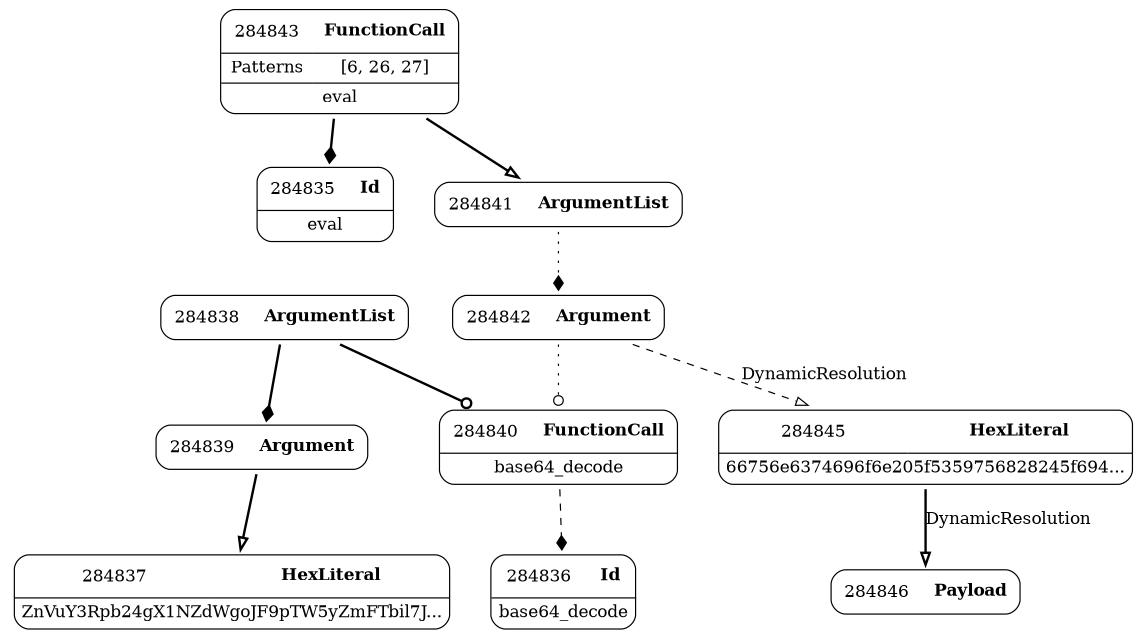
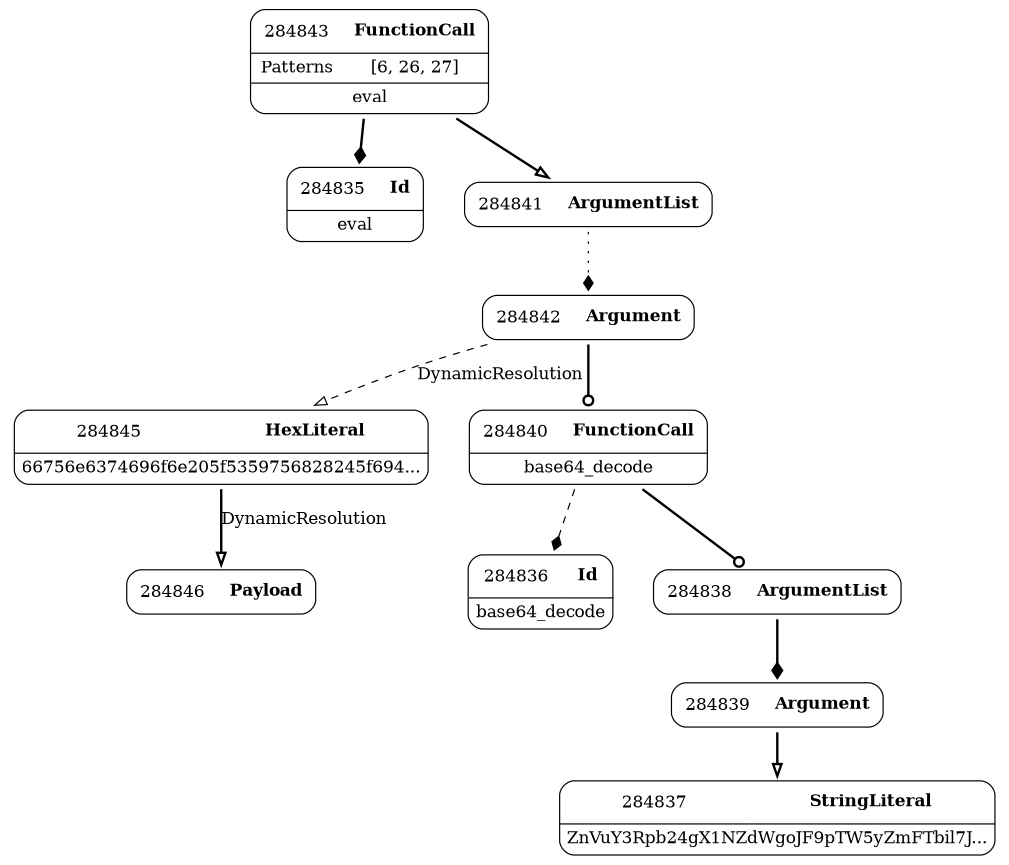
  digraph {
    node [shape=none]
    edge [arrowhead=diamond style=bold weight=2]
    n1 [label=<<TABLE border='1' cellspacing='0' cellpadding='10' style='rounded' ><TR><TD border='0'>284836</TD><TD border='0'><B>Id</B></TD></TR><HR/><TR><TD border='0' cellpadding='5' colspan='2'>base64_decode</TD></TR></TABLE>>]
-   n2 [label=<<TABLE border='1' cellspacing='0' cellpadding='10' style='rounded' ><TR><TD border='0'>284837</TD><TD border='0'><B>HexLiteral</B></TD></TR><HR/><TR><TD border='0' cellpadding='5' colspan='2'>ZnVuY3Rpb24gX1NZdWgoJF9pTW5yZmFTbil7J...</TD></TR></TABLE>>]
+   n2 [label=<<TABLE border='1' cellspacing='0' cellpadding='10' style='rounded' ><TR><TD border='0'>284837</TD><TD border='0'><B>StringLiteral</B></TD></TR><HR/><TR><TD border='0' cellpadding='5' colspan='2'>ZnVuY3Rpb24gX1NZdWgoJF9pTW5yZmFTbil7J...</TD></TR></TABLE>>]
    n3 [label=<<TABLE border='1' cellspacing='0' cellpadding='10' style='rounded' ><TR><TD border='0'>284838</TD><TD border='0'><B>ArgumentList</B></TD></TR></TABLE>>]
    n4 [label=<<TABLE border='1' cellspacing='0' cellpadding='10' style='rounded' ><TR><TD border='0'>284839</TD><TD border='0'><B>Argument</B></TD></TR></TABLE>>]
    n5 [label=<<TABLE border='1' cellspacing='0' cellpadding='10' style='rounded' ><TR><TD border='0'>284835</TD><TD border='0'><B>Id</B></TD></TR><HR/><TR><TD border='0' cellpadding='5' colspan='2'>eval</TD></TR></TABLE>>]
    n6 [label=<<TABLE border='1' cellspacing='0' cellpadding='10' style='rounded' ><TR><TD border='0'>284845</TD><TD border='0'><B>HexLiteral</B></TD></TR><HR/><TR><TD border='0' cellpadding='5' colspan='2'>66756e6374696f6e205f5359756828245f694...</TD></TR></TABLE>>]
    n7 [label=<<TABLE border='1' cellspacing='0' cellpadding='10' style='rounded' ><TR><TD border='0'>284846</TD><TD border='0'><B>Payload</B></TD></TR></TABLE>>]
    n8 [label=<<TABLE border='1' cellspacing='0' cellpadding='10' style='rounded' ><TR><TD border='0'>284840</TD><TD border='0'><B>FunctionCall</B></TD></TR><HR/><TR><TD border='0' cellpadding='5' colspan='2'>base64_decode</TD></TR></TABLE>>]
    n9 [label=<<TABLE border='1' cellspacing='0' cellpadding='10' style='rounded' ><TR><TD border='0'>284841</TD><TD border='0'><B>ArgumentList</B></TD></TR></TABLE>>]
    n10 [label=<<TABLE border='1' cellspacing='0' cellpadding='10' style='rounded' ><TR><TD border='0'>284842</TD><TD border='0'><B>Argument</B></TD></TR></TABLE>>]
    n11 [label=<<TABLE border='1' cellspacing='0' cellpadding='10' style='rounded' ><TR><TD border='0'>284843</TD><TD border='0'><B>FunctionCall</B></TD></TR><HR/><TR><TD border='0' cellpadding='5'>Patterns</TD><TD border='0' cellpadding='5'>[6, 26, 27]</TD></TR><HR/><TR><TD border='0' cellpadding='5' colspan='2'>eval</TD></TR></TABLE>>]
    n3 -> n4
    n4 -> n2 [arrowhead=onormal]
    n6 -> n7 [arrowhead=onormal label=DynamicResolution weight=""]
    n8 -> n1 [style=dashed]
-   n3 -> n8 [arrowhead=odot]
+   n8 -> n3 [arrowhead=odot]
    n9 -> n10 [style=dotted]
    n10 -> n6 [arrowhead=onormal label=DynamicResolution style=dashed weight=""]
-   n10 -> n8 [arrowhead=odot style=dotted]
+   n10 -> n8 [arrowhead=odot]
    n11 -> n5
    n11 -> n9 [arrowhead=onormal]
  }
